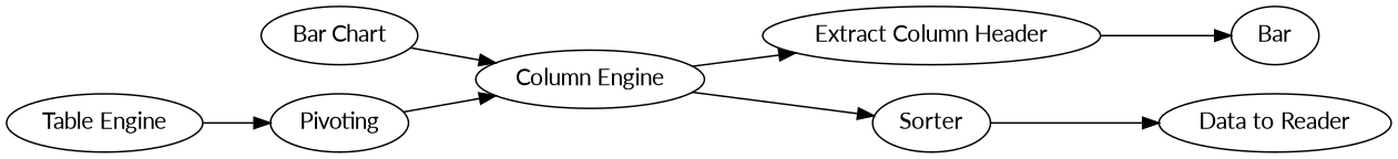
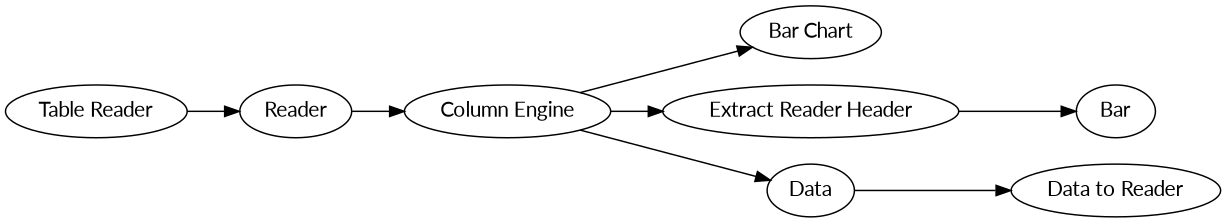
  digraph {
    fontname=Lato
    rankdir=LR
    node [fontname=Lato]
    edge [fontname=Lato]
-   n1 [label=Pivoting]
+   n1 [label=Reader]
    n2 [label="Column Engine"]
    n3 [label="Bar Chart"]
-   n4 [label="Extract Column Header"]
-   n5 [label=Sorter]
+   n4 [label="Extract Reader Header"]
+   n5 [label=Data]
    n6 [label=Bar]
    n7 [label="Data to Reader"]
-   n8 [label="Table Engine"]
+   n8 [label="Table Reader"]
    n1 -> n2
-   n3 -> n2
+   n2 -> n3
    n2 -> n4
    n2 -> n5
    n4 -> n6
    n5 -> n7
    n8 -> n1
  }
